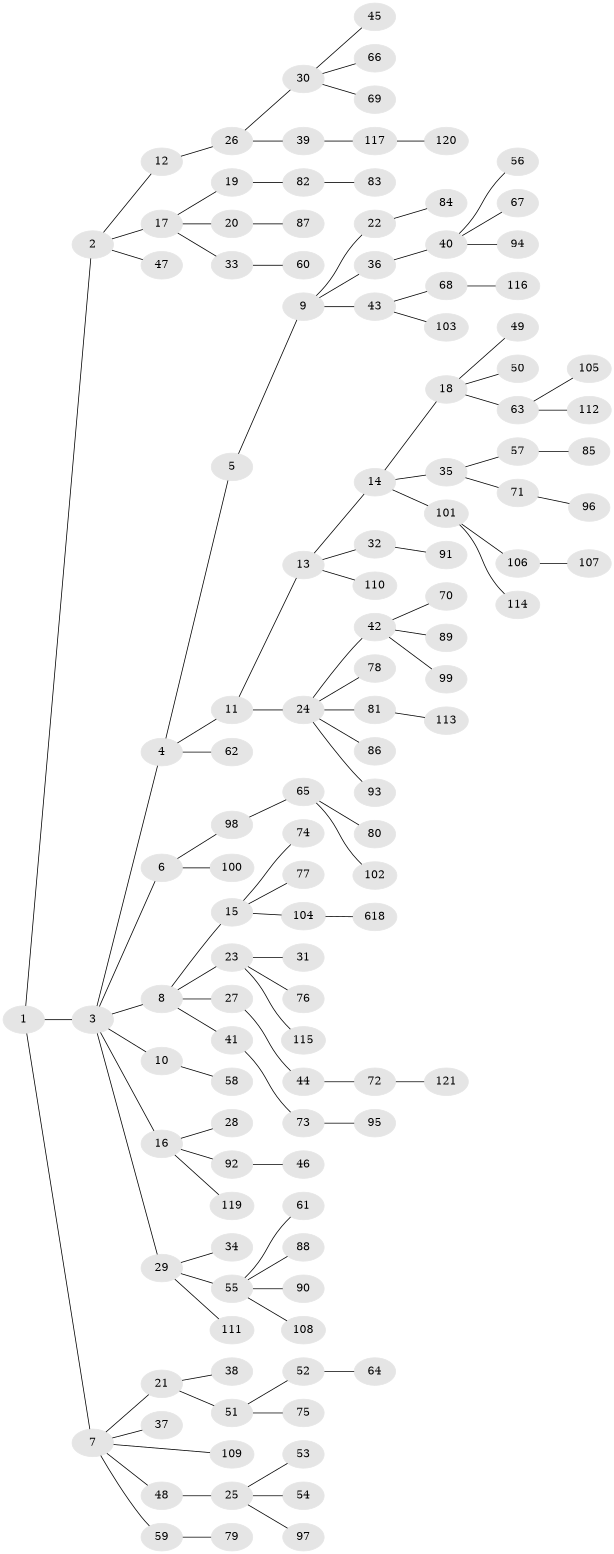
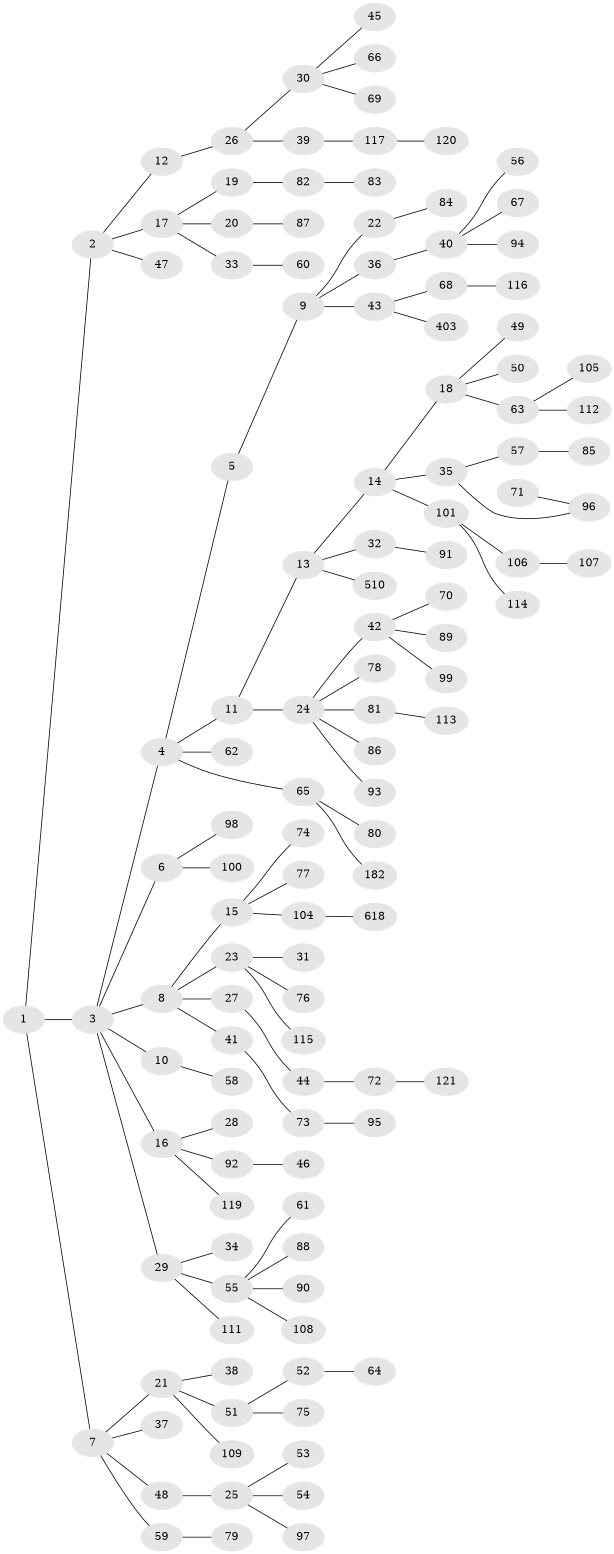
  graph {
    rankdir=LR
    node [color=gray90 style=filled]
    1
    2
    3
    7
    12
    17
    47
    4
    6
    8
    10
    16
    29
    21
    37
    48
    59
    26
    19
    20
    33
    5
    11
    62
    65
    98
    100
    15
    23
    27
    41
    58
    28
    92
    119
    34
    55
    111
    9
    13
    24
    80
-   102
+   102 [label=182]
    22
    36
    43
    38
    51
    109
    25
    53
    54
    97
    79
    74
    77
    104
    31
    76
    115
    44
    73
    84
    40
    68
-   103
+   103 [label=403]
    14
    32
-   110
+   110 [label=510]
    42
    78
    81
    86
    93
    30
    39
    18
    35
    101
    91
    49
    50
    63
    57
    71
    106
    114
    n88 [label=618]
    46
    82
    87
    60
    105
    112
    83
    52
    75
    70
    89
    99
    113
    45
    66
    69
    117
    72
    61
    88
    90
    108
    85
    96
    56
    67
    94
    120
    95
    116
    121
    64
    107
    1 -- 2
    1 -- 3
    1 -- 7
    2 -- 12
    2 -- 17
    2 -- 47
    3 -- 4
    3 -- 6
    3 -- 8
    3 -- 10
    3 -- 16
    3 -- 29
    7 -- 21
    7 -- 37
    7 -- 48
    7 -- 59
    12 -- 26
    17 -- 19
    17 -- 20
    17 -- 33
    4 -- 5
    4 -- 11
    4 -- 62
-   98 -- 65
+   4 -- 65
    6 -- 98
    6 -- 100
    8 -- 15
    8 -- 23
    8 -- 27
    8 -- 41
    10 -- 58
    16 -- 28
    16 -- 92
    16 -- 119
    29 -- 34
    29 -- 55
    29 -- 111
    21 -- 38
    21 -- 51
-   7 -- 109
+   21 -- 109
    48 -- 25
    59 -- 79
    26 -- 30
    26 -- 39
    19 -- 82
    20 -- 87
    33 -- 60
    5 -- 9
    11 -- 13
    11 -- 24
    65 -- 80
    65 -- 102
    15 -- 74
    15 -- 77
    15 -- 104
    23 -- 31
    23 -- 76
    23 -- 115
    27 -- 44
    41 -- 73
    92 -- 46
    55 -- 61
    55 -- 88
    55 -- 90
    55 -- 108
    9 -- 22
    9 -- 36
    9 -- 43
    13 -- 14
    13 -- 32
    13 -- 110
    24 -- 42
    24 -- 78
    24 -- 81
    24 -- 86
    24 -- 93
    22 -- 84
    36 -- 40
    43 -- 68
    43 -- 103
    51 -- 52
    51 -- 75
    25 -- 53
    25 -- 54
    25 -- 97
    104 -- n88
    44 -- 72
    73 -- 95
    40 -- 56
    40 -- 67
    40 -- 94
    68 -- 116
    14 -- 18
    14 -- 35
    14 -- 101
    32 -- 91
    42 -- 70
    42 -- 89
    42 -- 99
    81 -- 113
    30 -- 45
    30 -- 66
    30 -- 69
    39 -- 117
    18 -- 49
    18 -- 50
    18 -- 63
    35 -- 57
-   35 -- 71
+   35 -- 96
    101 -- 106
    101 -- 114
    63 -- 105
    63 -- 112
    57 -- 85
    71 -- 96
    106 -- 107
    82 -- 83
    52 -- 64
    117 -- 120
    72 -- 121
  }
